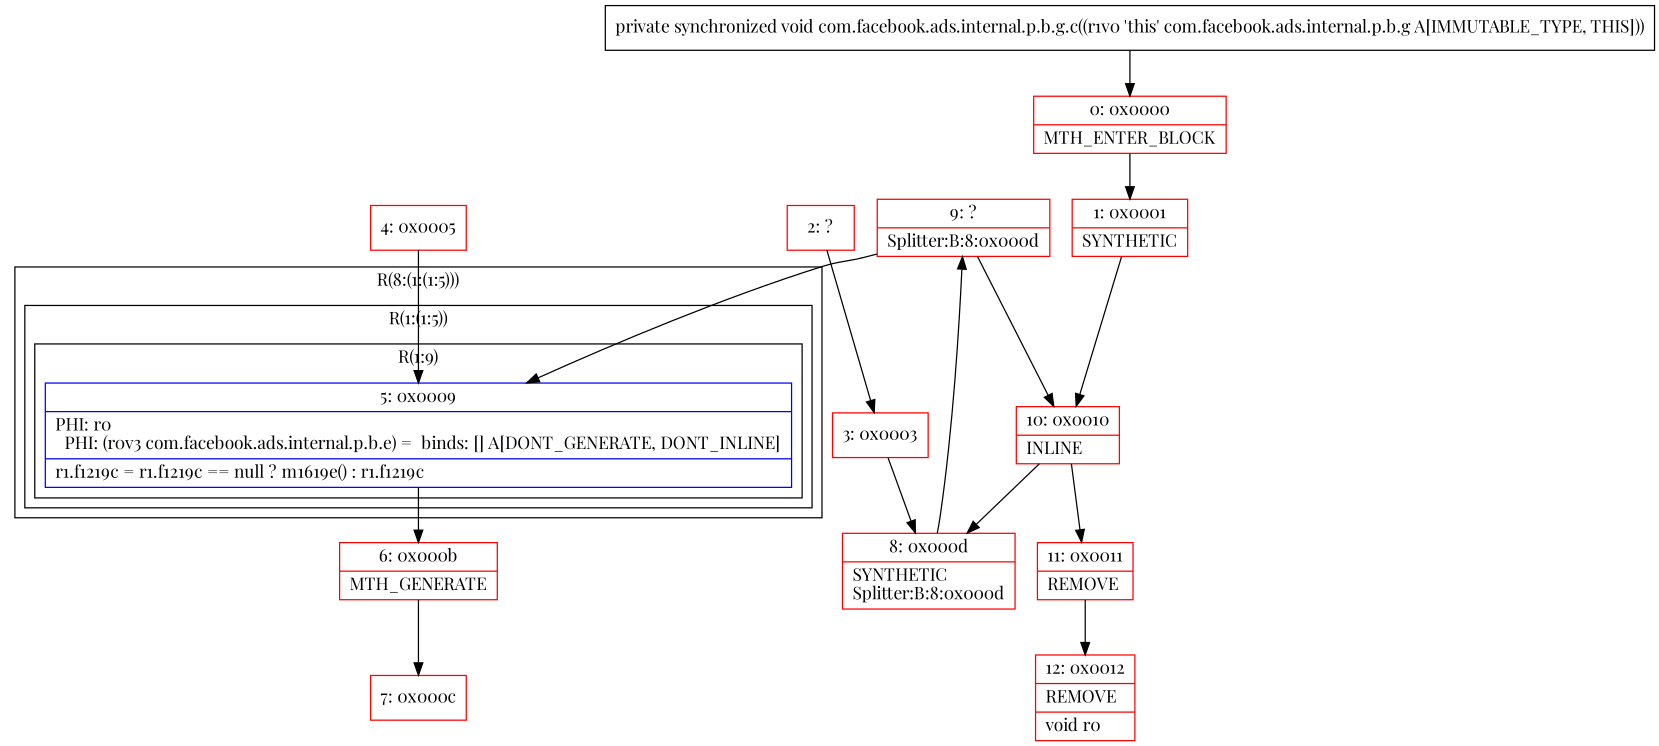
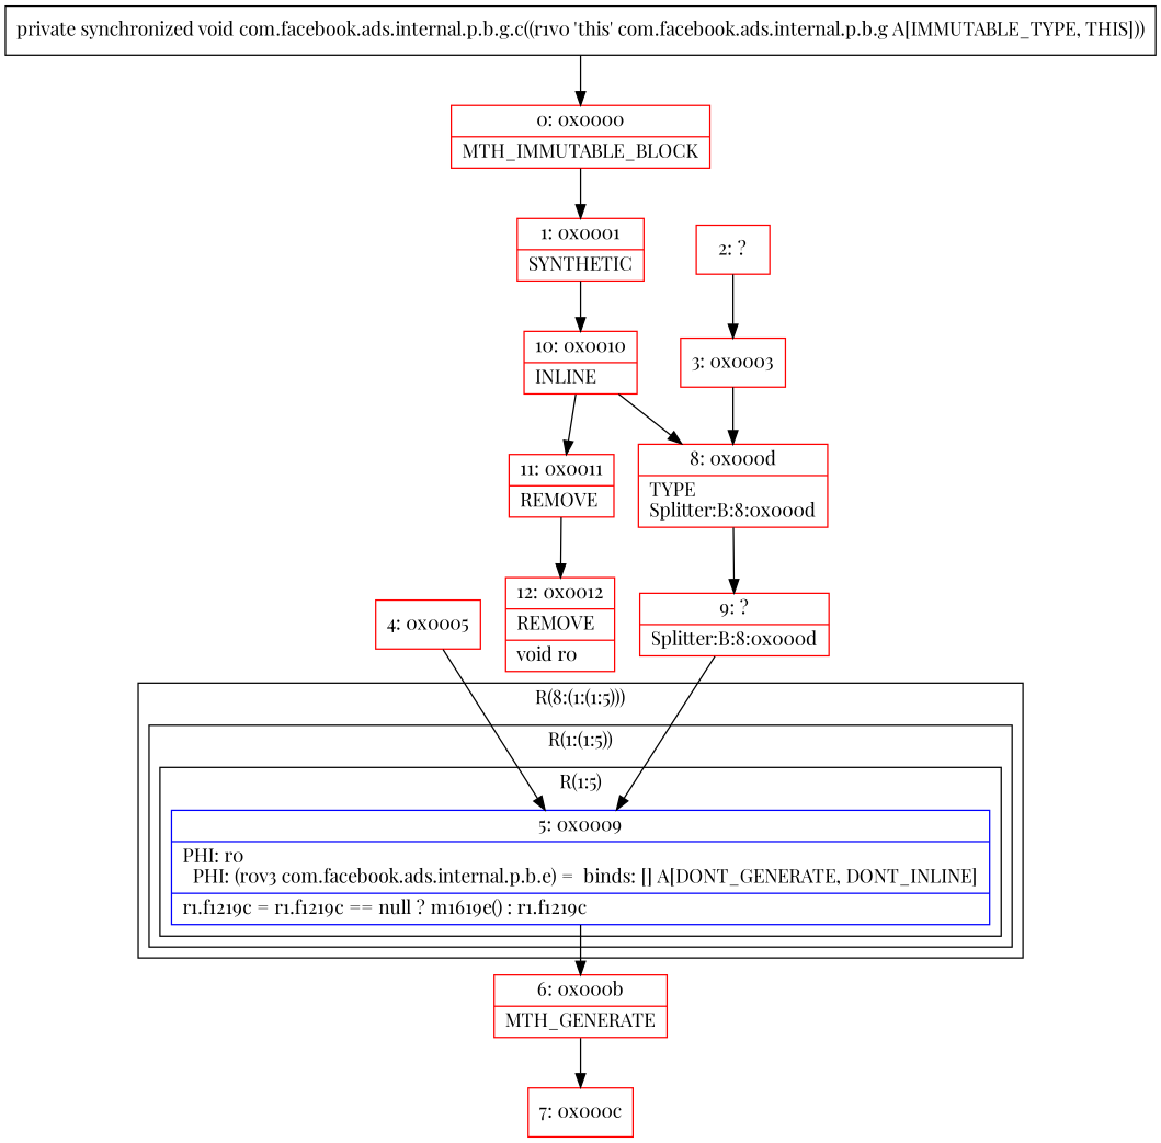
  digraph {
    fontname="Playfair Display"
    node [color=red fontname="Playfair Display" shape=record]
    edge [fontname="Playfair Display"]
    n1 [color=blue label="{5\:\ 0x0009|PHI: r0 \l  PHI: (r0v3 com.facebook.ads.internal.p.b.e) =  binds: [] A[DONT_GENERATE, DONT_INLINE]\l|r1.f1219c = r1.f1219c == null ? m1619e() : r1.f1219c\l}"]
    n2 [label="{6\:\ 0x000b|MTH_GENERATE\l}"]
    n3 [label="{7\:\ 0x000c}"]
-   n4 [label="{0\:\ 0x0000|MTH_ENTER_BLOCK\l}"]
+   n4 [label="{0\:\ 0x0000|MTH_IMMUTABLE_BLOCK\l}"]
    n5 [label="{1\:\ 0x0001|SYNTHETIC\l}"]
    n6 [label="{10\:\ 0x0010|INLINE\l}"]
    n7 [label="{2\:\ ?}"]
    n8 [label="{3\:\ 0x0003}"]
-   n9 [label="{8\:\ 0x000d|SYNTHETIC\lSplitter:B:8:0x000d\l}"]
+   n9 [label="{8\:\ 0x000d|TYPE\lSplitter:B:8:0x000d\l}"]
    n10 [label="{11\:\ 0x0011|REMOVE\l}"]
    n11 [label="{4\:\ 0x0005}"]
    n12 [label="{9\:\ ?|Splitter:B:8:0x000d\l}"]
    n13 [label="{12\:\ 0x0012|REMOVE\l|void r0\l}"]
    n14 [label="{private synchronized void com.facebook.ads.internal.p.b.g.c((r1v0 'this' com.facebook.ads.internal.p.b.g A[IMMUTABLE_TYPE, THIS])) }" color=""]
    subgraph cluster_1 {
      label="R(8:(1:(1:5)))"
      subgraph cluster_2 {
        label="R(1:(1:5))"
        subgraph cluster_3 {
-         label="R(1:9)"
+         label="R(1:5)"
          n1
        }
      }
    }
    n1 -> n2
    n2 -> n3
    n4 -> n5
    n5 -> n6
    n6 -> n9
    n6 -> n10
    n7 -> n8
    n8 -> n9
    n9 -> n12
    n10 -> n13
    n11 -> n1
    n12 -> n1
-   n12 -> n6
    n14 -> n4
  }
